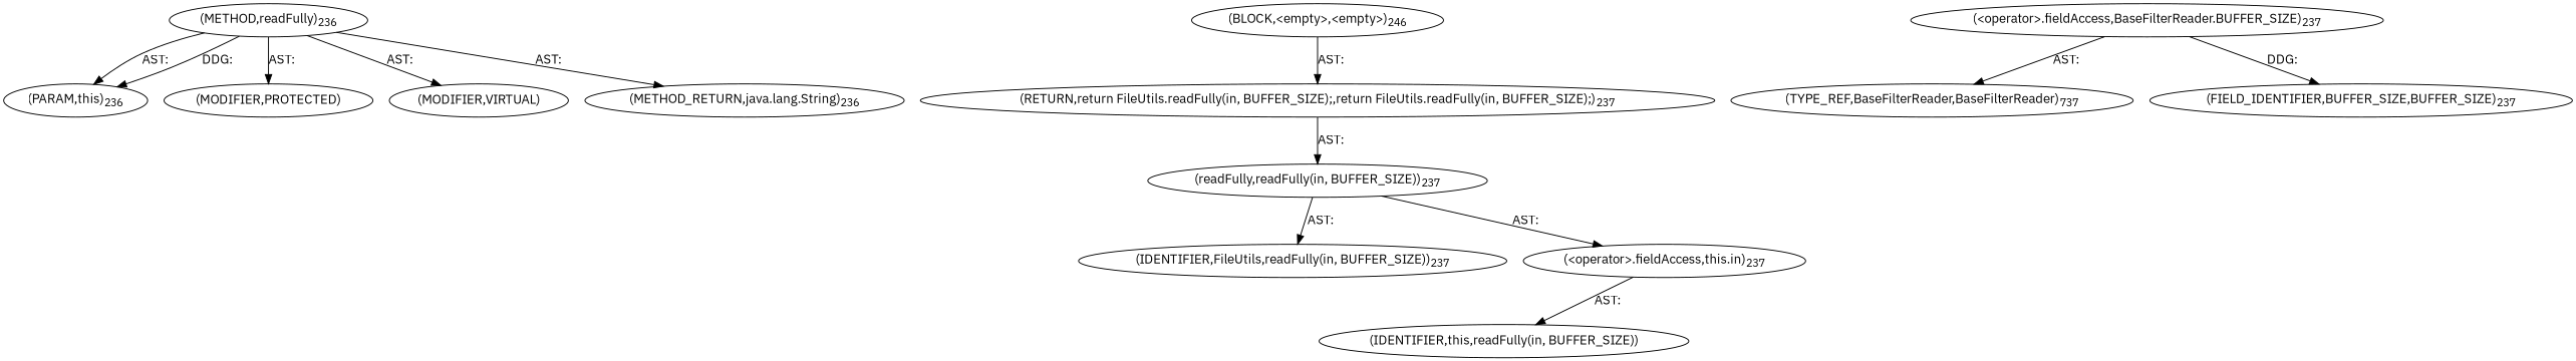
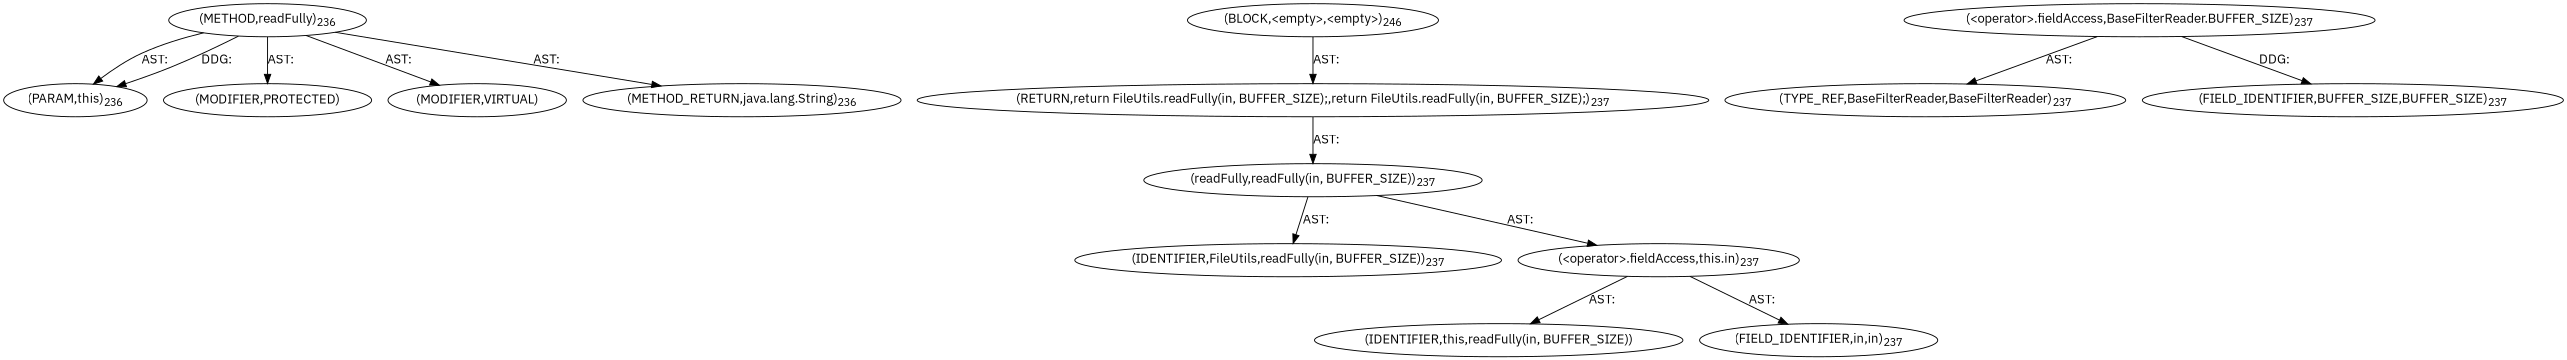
  digraph {
    fontname="IBM Plex Sans"
    node [fontname="IBM Plex Sans"]
    edge [fontname="IBM Plex Sans"]
    n1 [label=<(METHOD,readFully)<SUB>236</SUB>>]
    n2 [label=<(PARAM,this)<SUB>236</SUB>>]
    n3 [label=<(MODIFIER,PROTECTED)>]
    n4 [label=<(MODIFIER,VIRTUAL)>]
    n5 [label=<(METHOD_RETURN,java.lang.String)<SUB>236</SUB>>]
    n6 [label=<(BLOCK,&lt;empty&gt;,&lt;empty&gt;)<SUB>246</SUB>>]
    n7 [label=<(RETURN,return FileUtils.readFully(in, BUFFER_SIZE);,return FileUtils.readFully(in, BUFFER_SIZE);)<SUB>237</SUB>>]
    n8 [label=<(readFully,readFully(in, BUFFER_SIZE))<SUB>237</SUB>>]
    n9 [label=<(IDENTIFIER,FileUtils,readFully(in, BUFFER_SIZE))<SUB>237</SUB>>]
    n10 [label=<(&lt;operator&gt;.fieldAccess,this.in)<SUB>237</SUB>>]
    n11 [label=<(IDENTIFIER,this,readFully(in, BUFFER_SIZE))>]
+   n12 [label=<(FIELD_IDENTIFIER,in,in)<SUB>237</SUB>>]
    n13 [label=<(&lt;operator&gt;.fieldAccess,BaseFilterReader.BUFFER_SIZE)<SUB>237</SUB>>]
-   n14 [label=<(TYPE_REF,BaseFilterReader,BaseFilterReader)<SUB>737</SUB>>]
+   n14 [label=<(TYPE_REF,BaseFilterReader,BaseFilterReader)<SUB>237</SUB>>]
    n15 [label=<(FIELD_IDENTIFIER,BUFFER_SIZE,BUFFER_SIZE)<SUB>237</SUB>>]
    n1 -> n2 [label="AST: "]
    n1 -> n2 [label="DDG: "]
    n1 -> n3 [label="AST: "]
    n1 -> n4 [label="AST: "]
    n1 -> n5 [label="AST: "]
    n6 -> n7 [label="AST: "]
    n7 -> n8 [label="AST: "]
    n8 -> n9 [label="AST: "]
    n8 -> n10 [label="AST: "]
    n10 -> n11 [label="AST: "]
+   n10 -> n12 [label="AST: "]
    n13 -> n14 [label="AST: "]
    n13 -> n15 [label="DDG: "]
  }
